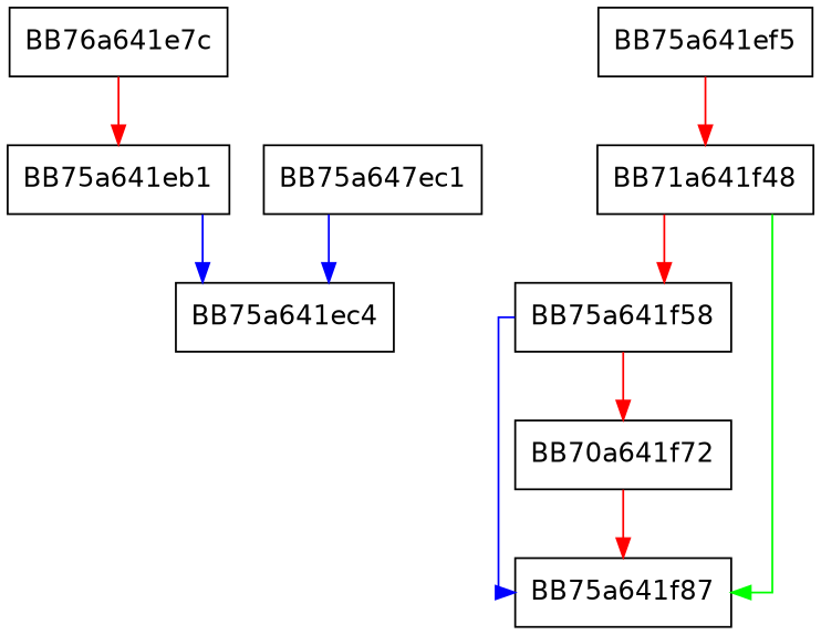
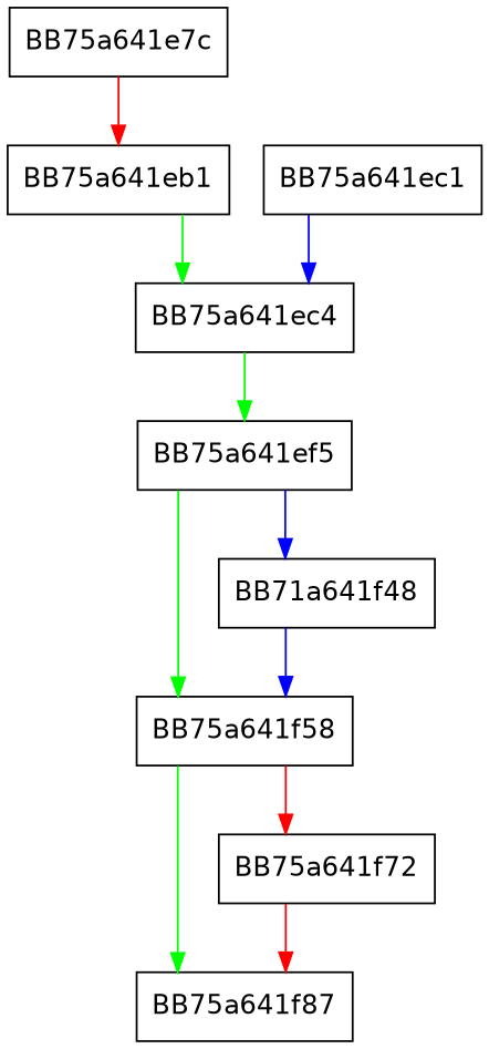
  digraph {
    fontname="DejaVu Sans"
    splines=ortho
    node [fontname="DejaVu Sans" shape=box]
    edge [color=red fontname="DejaVu Sans"]
-   BB75a641e7c [label=BB76a641e7c]
+   BB75a641e7c
    BB75a641eb1
    BB75a641ec4
    BB75a641ef5
-   BB75a641ec1 [label=BB75a647ec1]
+   BB75a641ec1
    BB75a641f58
    n7 [label=BB71a641f48]
    BB75a641f87
-   BB75a641f72 [label=BB70a641f72]
+   BB75a641f72
    BB75a641e7c -> BB75a641eb1
-   BB75a641eb1 -> BB75a641ec4 [color=blue]
-   BB75a641ef5 -> n7
+   BB75a641eb1 -> BB75a641ec4 [color=green]
+   BB75a641ec4 -> BB75a641ef5 [color=green]
+   BB75a641ef5 -> BB75a641f58 [color=green]
+   BB75a641ef5 -> n7 [color=blue]
    BB75a641ec1 -> BB75a641ec4 [color=blue]
-   BB75a641f58 -> BB75a641f87 [color=blue]
+   BB75a641f58 -> BB75a641f87 [color=green]
    BB75a641f58 -> BB75a641f72
-   n7 -> BB75a641f58
-   n7 -> BB75a641f87 [color=green]
+   n7 -> BB75a641f58 [color=blue]
    BB75a641f72 -> BB75a641f87
  }
